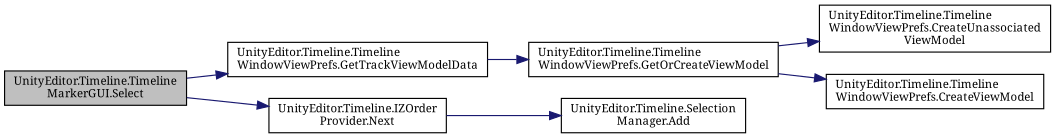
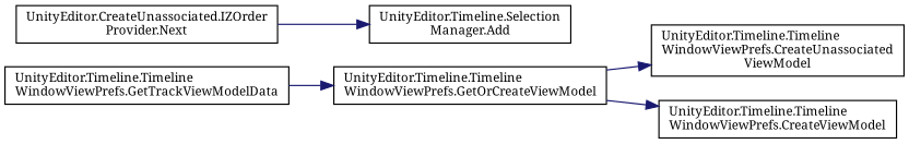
  digraph {
    fontname="Noto Serif"
    rankdir=LR
    node [color=black fillcolor=white fontname="Noto Serif" fontsize=10 shape=record style=filled]
    edge [color=midnightblue fontname="Noto Serif" fontsize=10 labelfontname=Helvetica labelfontsize=10 style=solid]
-   n1 [fillcolor=grey75 fontcolor=black height=0.2 label="UnityEditor.Timeline.Timeline\lMarkerGUI.Select" width=0.4]
    n2 [height=0.2 label="UnityEditor.Timeline.Timeline\lWindowViewPrefs.GetTrackViewModelData" width=0.4]
-   n3 [height=0.2 label="UnityEditor.Timeline.IZOrder\lProvider.Next" width=0.4]
+   n3 [height=0.2 label="UnityEditor.CreateUnassociated.IZOrder\lProvider.Next" width=0.4]
    n4 [height=0.2 label="UnityEditor.Timeline.Selection\lManager.Add" width=0.4]
    n5 [height=0.2 label="UnityEditor.Timeline.Timeline\lWindowViewPrefs.GetOrCreateViewModel" width=0.4]
    n6 [height=0.2 label="UnityEditor.Timeline.Timeline\lWindowViewPrefs.CreateUnassociated\lViewModel" width=0.4]
    n7 [height=0.2 label="UnityEditor.Timeline.Timeline\lWindowViewPrefs.CreateViewModel" width=0.4]
-   n1 -> n2
-   n1 -> n3
    n2 -> n5
    n3 -> n4
    n5 -> n6
    n5 -> n7
  }
